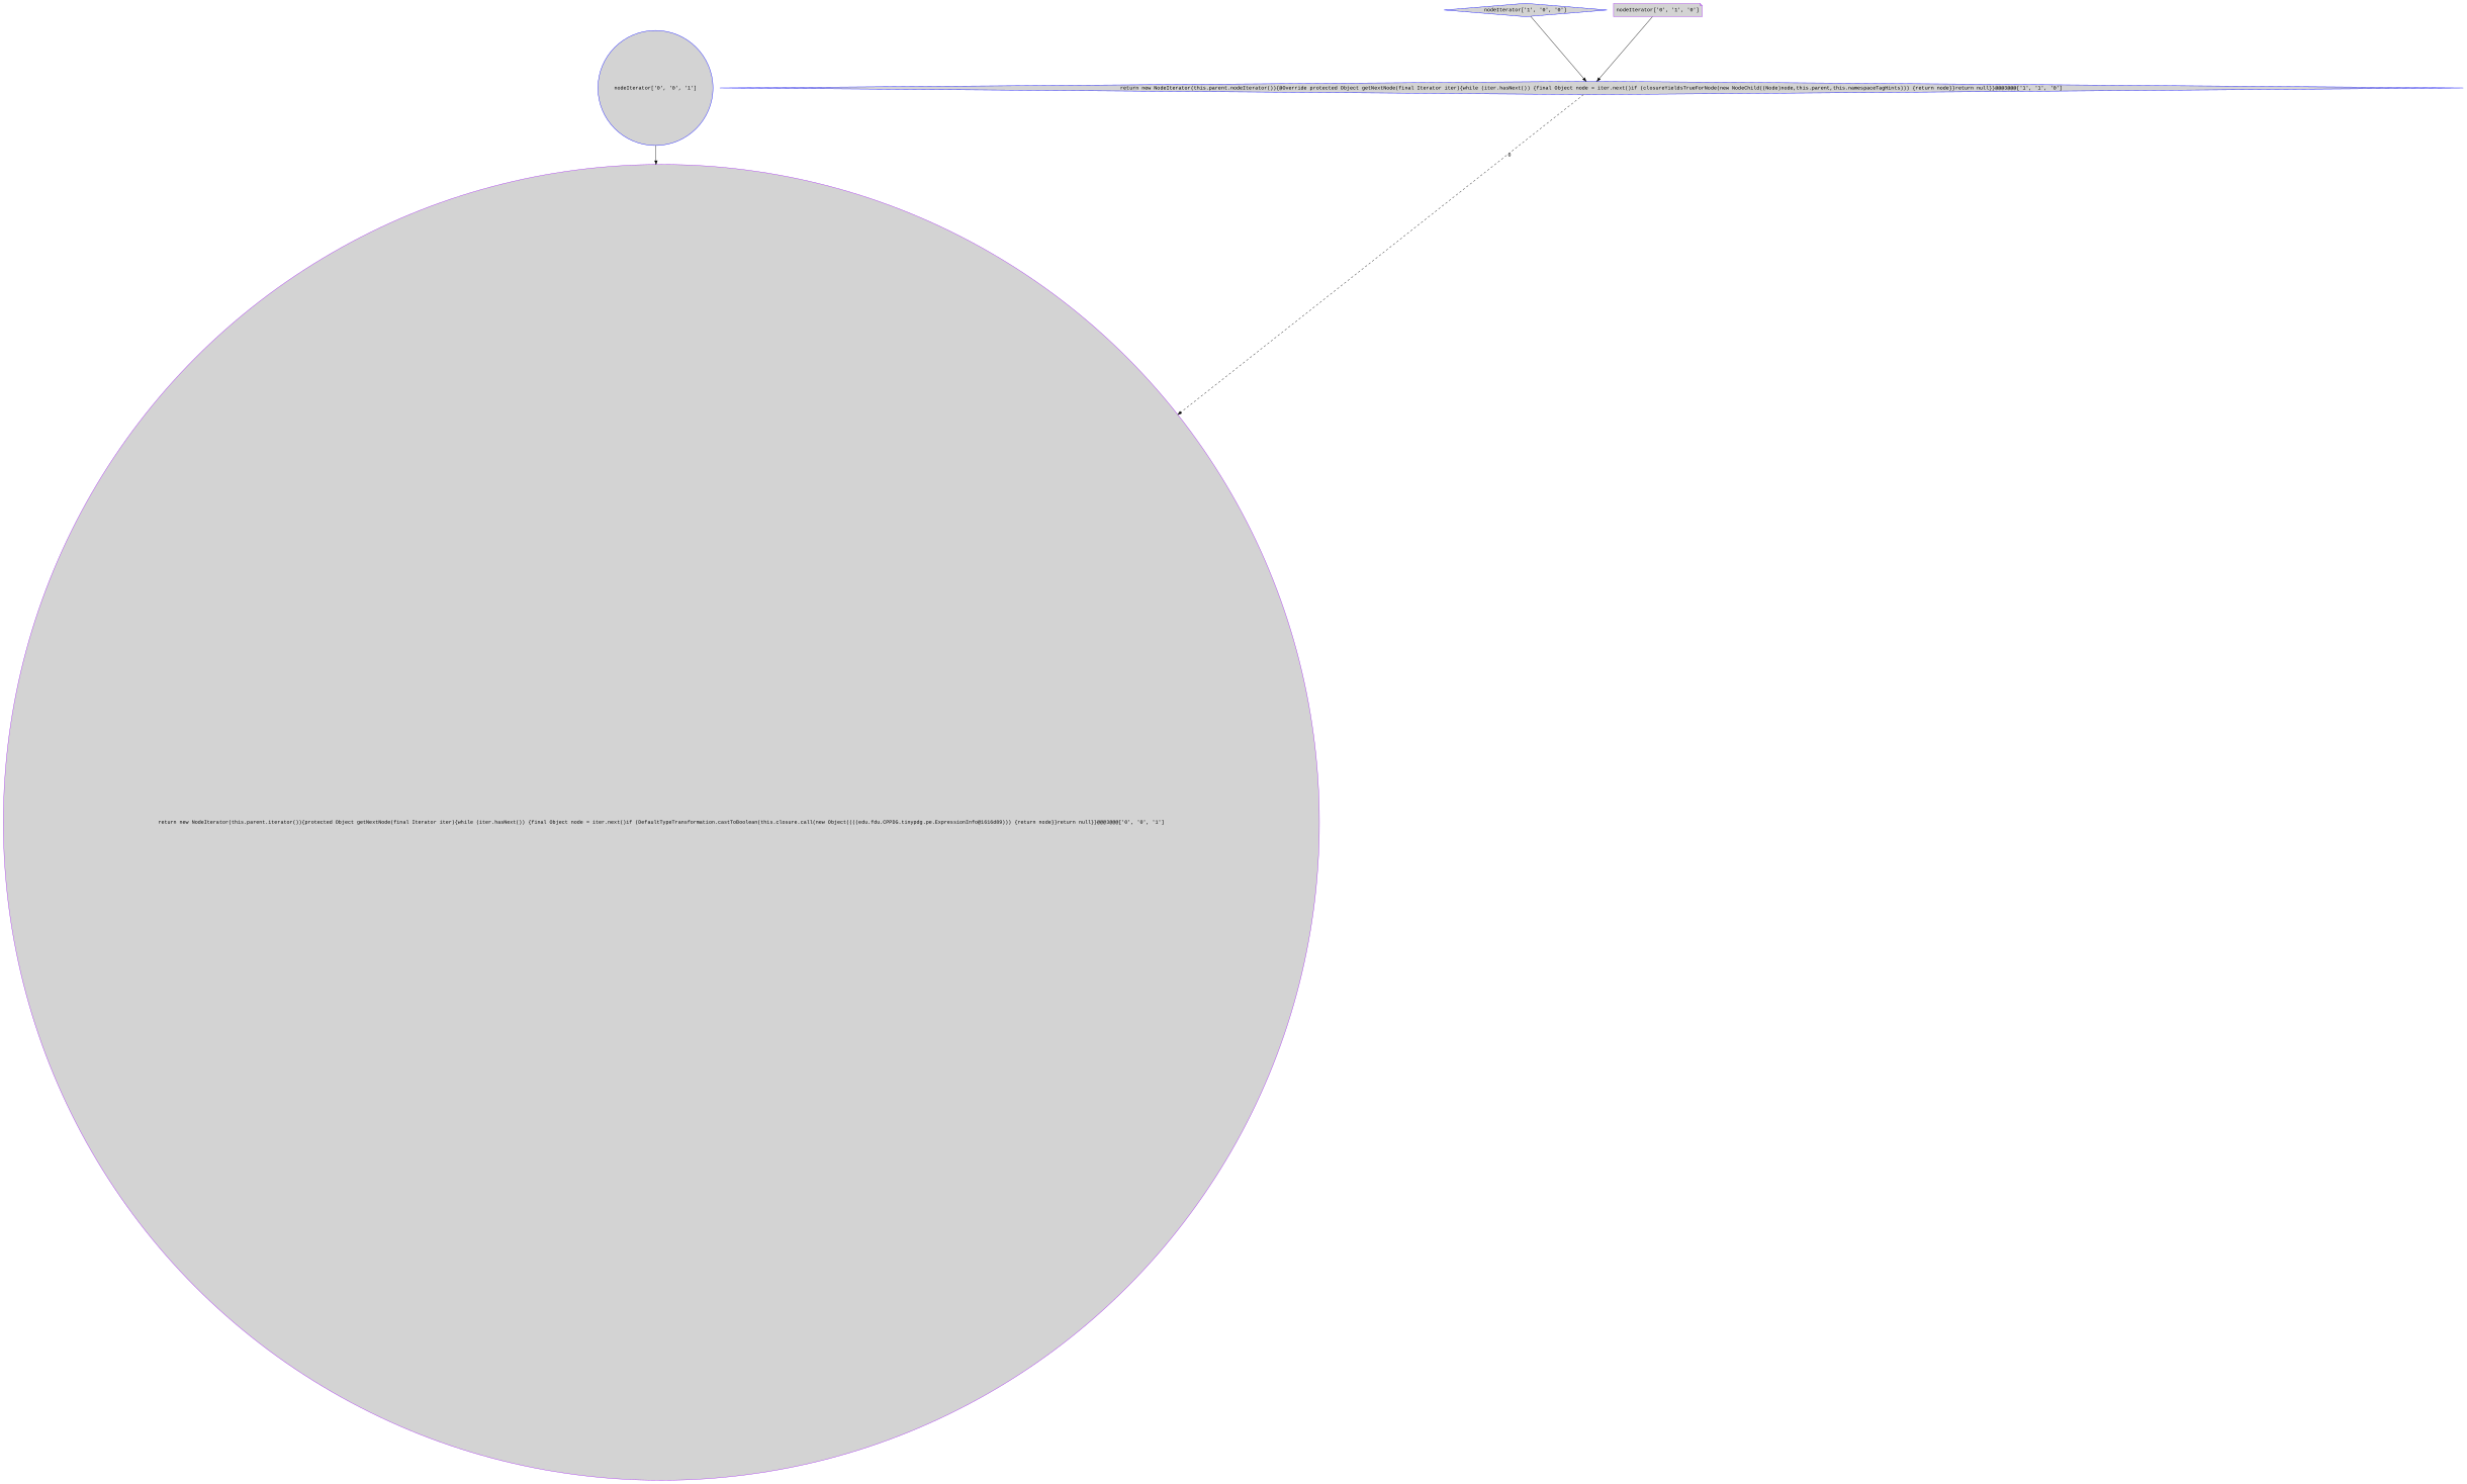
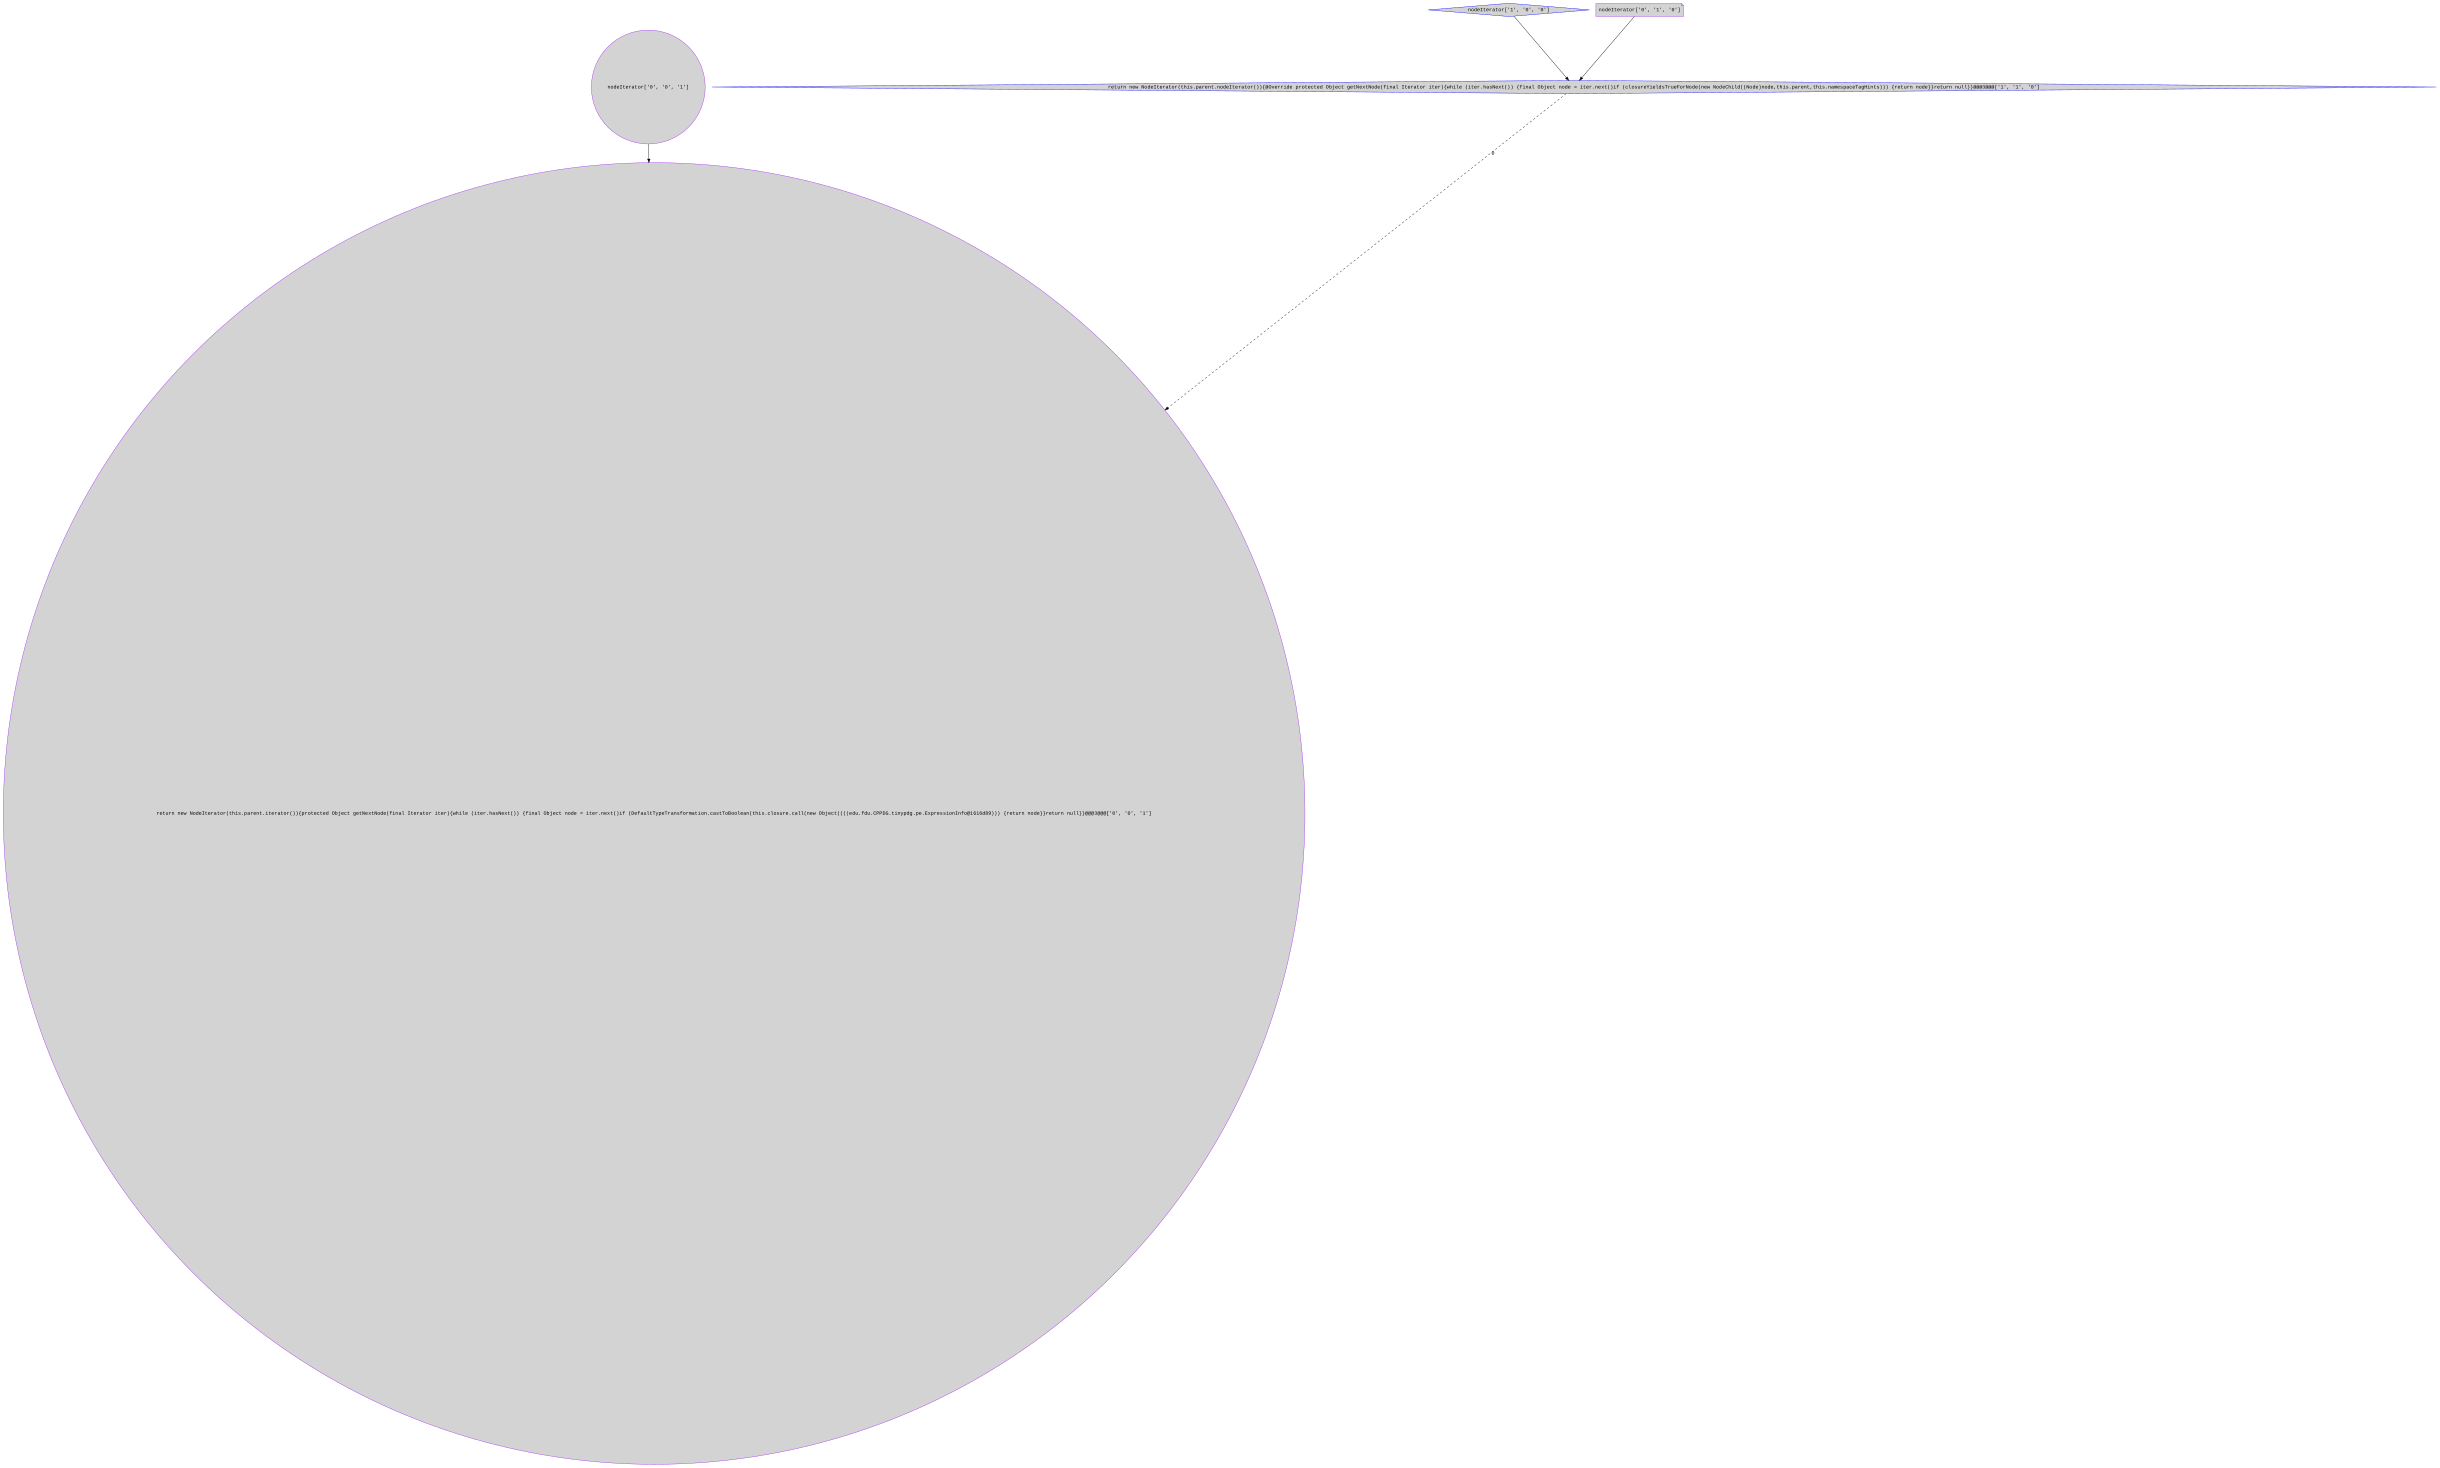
  digraph {
    fontname="Liberation Mono"
    node [fillcolor=lightgray shape=diamond style=filled color=purple fontname="Liberation Mono"]
    edge [style=solid fontname="Liberation Mono"]
    n1 [label="return new NodeIterator(this.parent.nodeIterator()){@Override protected Object getNextNode(final Iterator iter){while (iter.hasNext()) {final Object node = iter.next()if (closureYieldsTrueForNode(new NodeChild((Node)node,this.parent,this.namespaceTagHints))) {return node}}return null}}@@@3@@@['1', '1', '0']" color=blue]
    n2 [label="return new NodeIterator(this.parent.iterator()){protected Object getNextNode(final Iterator iter){while (iter.hasNext()) {final Object node = iter.next()if (DefaultTypeTransformation.castToBoolean(this.closure.call(new Object((((edu.fdu.CPPDG.tinypdg.pe.ExpressionInfo@1616d89))) {return node}}return null}}@@@3@@@['0', '0', '1']" shape=circle]
-   n3 [label="nodeIterator['0', '0', '1']" shape=circle color=blue]
+   n3 [label="nodeIterator['0', '0', '1']" shape=circle]
    n4 [label="nodeIterator['1', '0', '0']" color=blue]
    n5 [label="nodeIterator['0', '1', '0']" shape=note]
    n1 -> n2 [label=0 style=dashed]
    n3 -> n2
    n4 -> n1
    n5 -> n1
  }
